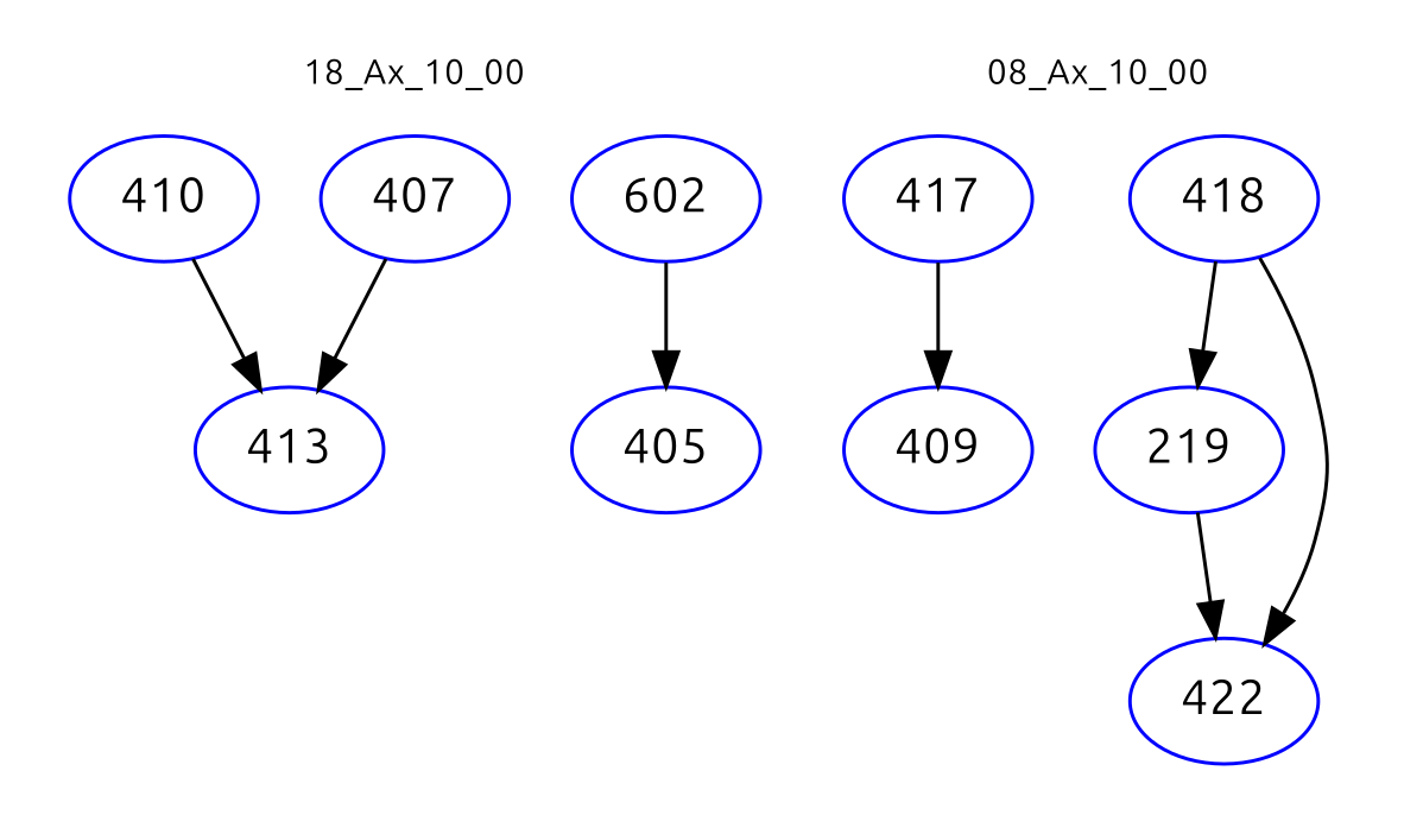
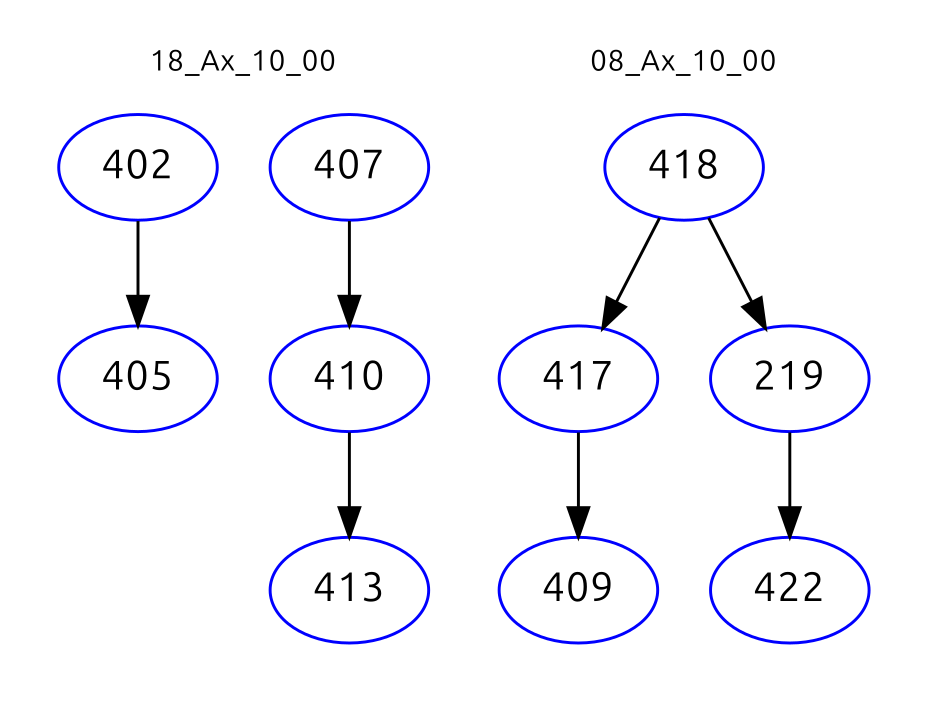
  digraph {
    fontname=Ubuntu
    node [color=blue fontname=Ubuntu]
    edge [color=black fontname=Ubuntu]
    n1 [label=407]
-   n2 [label=602]
+   n2 [label=402]
    n3 [label=410]
    n4 [label=405]
    n5 [label=413]
    n6 [label=418]
    n7 [label=417]
    n8 [label=219]
    n9 [label=409]
    n10 [label=422]
    subgraph cluster_1 {
      color=white
      fontsize=10
      label="18_Ax_10_00"
      n1
      n2
      n3
      n4
      n5
    }
    subgraph cluster_2 {
      color=white
      fontsize=10
      label="08_Ax_10_00"
      n6
      n7
      n8
      n9
      n10
    }
-   n1 -> n5
+   n1 -> n3
    n2 -> n4
    n3 -> n5
-   n6 -> n10
+   n6 -> n7
    n6 -> n8
    n7 -> n9
    n8 -> n10
  }
